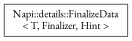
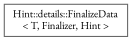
  digraph {
    rankdir=LR
    fontname="EB Garamond"
-   n1 [color=grey40 fillcolor=white fontname="EB Garamond" fontsize=10 height=0.2 label="Napi::details::FinalizeData\l\< T, Finalizer, Hint \>" shape=box style=filled width=0.4]
+   n1 [color=grey40 fillcolor=white fontname="EB Garamond" fontsize=10 height=0.2 label="Hint::details::FinalizeData\l\< T, Finalizer, Hint \>" shape=box style=filled width=0.4]
  }
